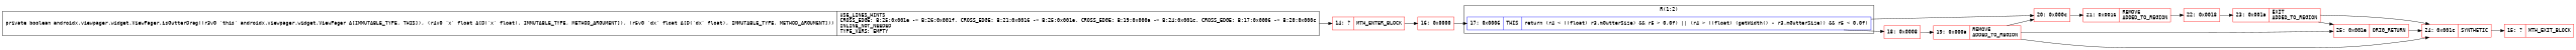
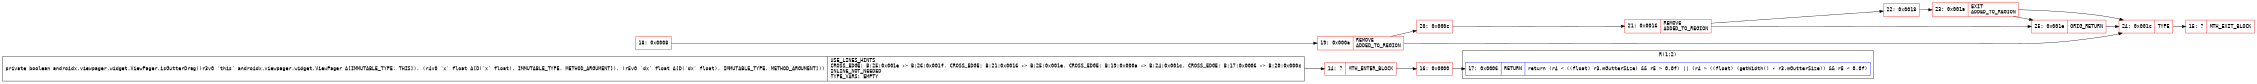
  digraph {
    fontname="DejaVu Sans Mono"
    rankdir=LR
    node [color=red fontname="DejaVu Sans Mono" shape=record]
    edge [fontname="DejaVu Sans Mono"]
-   n1 [color=blue label="{17\:\ 0x0006|THIS\l|return (r4 \< ((float) r3.mGutterSize) && r5 \> 0.0f) \|\| (r4 \> ((float) (getWidth() \- r3.mGutterSize)) && r5 \< 0.0f)\l}"]
+   n1 [color=blue label="{17\:\ 0x0006|RETURN\l|return (r4 \< ((float) r3.mGutterSize) && r5 \> 0.0f) \|\| (r4 \> ((float) (getWidth() \- r3.mGutterSize)) && r5 \< 0.0f)\l}"]
    n2 [label="{18\:\ 0x0008}"]
    n3 [label="{20\:\ 0x000c}"]
    n4 [label="{19\:\ 0x000a|REMOVE\lADDED_TO_REGION\l}"]
    n5 [label="{21\:\ 0x0016|REMOVE\lADDED_TO_REGION\l}"]
    n6 [label="{14\:\ ?|MTH_ENTER_BLOCK\l}"]
    n7 [label="{16\:\ 0x0000}"]
-   n8 [label="{24\:\ 0x001c|SYNTHETIC\l}"]
+   n8 [label="{24\:\ 0x001c|TYPE\l}"]
    n9 [label="{15\:\ ?|MTH_EXIT_BLOCK\l}"]
    n10 [label="{22\:\ 0x0018}"]
    n11 [label="{25\:\ 0x001e|ORIG_RETURN\l}"]
    n12 [label="{23\:\ 0x001a|EXIT\lADDED_TO_REGION\l}"]
    n13 [label="{private boolean androidx.viewpager.widget.ViewPager.isGutterDrag((r3v0 'this' androidx.viewpager.widget.ViewPager A[IMMUTABLE_TYPE, THIS]), (r4v0 'x' float A[D('x' float), IMMUTABLE_TYPE, METHOD_ARGUMENT]), (r5v0 'dx' float A[D('dx' float), IMMUTABLE_TYPE, METHOD_ARGUMENT]))  | USE_LINES_HINTS\lCROSS_EDGE: B:25:0x001e \-\> B:26:0x001f, CROSS_EDGE: B:21:0x0016 \-\> B:25:0x001e, CROSS_EDGE: B:19:0x000a \-\> B:24:0x001c, CROSS_EDGE: B:17:0x0006 \-\> B:20:0x000c\lINLINE_NOT_NEEDED\lTYPE_VARS: EMPTY\l}" color=""]
    subgraph cluster_1 {
      label="R(1:2)"
      n1
    }
-   n1 -> n2
-   n1 -> n3
    n2 -> n4
    n3 -> n5
    n4 -> n3
    n4 -> n8
    n5 -> n10
-   n4 -> n11
+   n5 -> n11
    n6 -> n7
    n7 -> n1
    n8 -> n9
    n10 -> n12
    n11 -> n8
    n12 -> n8
    n12 -> n11
    n13 -> n6
  }
